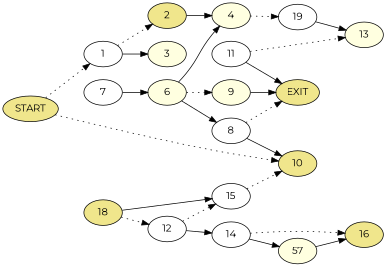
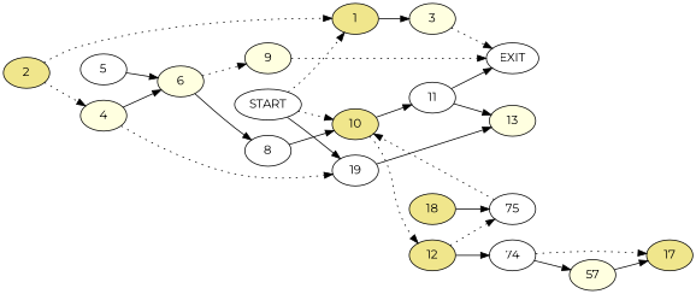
  digraph {
    fontname=Montserrat
    rankdir=LR
    node [fillcolor=khaki fontname=Montserrat style=filled]
    edge [fontname=Montserrat style=solid]
-   n1 [label=START]
-   1 [fillcolor=white]
+   n1 [fillcolor=white label=START]
+   1
    19 [fillcolor=white]
    10
    2
    3 [fillcolor=lightyellow]
-   15 [fillcolor=white]
+   15 [fillcolor=white label=75]
    18
    13 [fillcolor=lightyellow]
-   n10 [label=EXIT]
+   n10 [fillcolor=white label=EXIT]
    4 [fillcolor=lightyellow]
    6 [fillcolor=lightyellow]
    8 [fillcolor=white]
    9 [fillcolor=lightyellow]
-   7 [fillcolor=white]
+   7 [fillcolor=white label=5]
    11 [fillcolor=white]
-   12 [fillcolor=white]
-   14 [fillcolor=white]
-   16
+   12
+   14 [fillcolor=white label=74]
+   16 [label=17]
    n20 [fillcolor=lightyellow label=57]
    n1 -> 1 [style=dotted]
+   n1 -> 19
    n1 -> 10 [style=dotted]
-   1 -> 2 [style=dotted]
+   2 -> 1 [style=dotted]
    1 -> 3
    19 -> 13
-   18 -> 12 [style=dotted]
-   2 -> 4
-   8 -> n10 [style=dotted]
+   10 -> 11
+   10 -> 12 [style=dotted]
+   2 -> 4 [style=dotted]
+   3 -> n10 [style=dotted]
    15 -> 10 [style=dotted]
    18 -> 15
    4 -> 19 [style=dotted]
-   6 -> 4
+   4 -> 6
    6 -> 8
    6 -> 9 [style=dotted]
    8 -> 10
-   9 -> n10
+   9 -> n10 [style=dotted]
    7 -> 6
-   11 -> 13 [style=dotted]
+   11 -> 13
    11 -> n10
    12 -> 15 [style=dotted]
    12 -> 14
    14 -> 16 [style=dotted]
    14 -> n20
    n20 -> 16
  }
